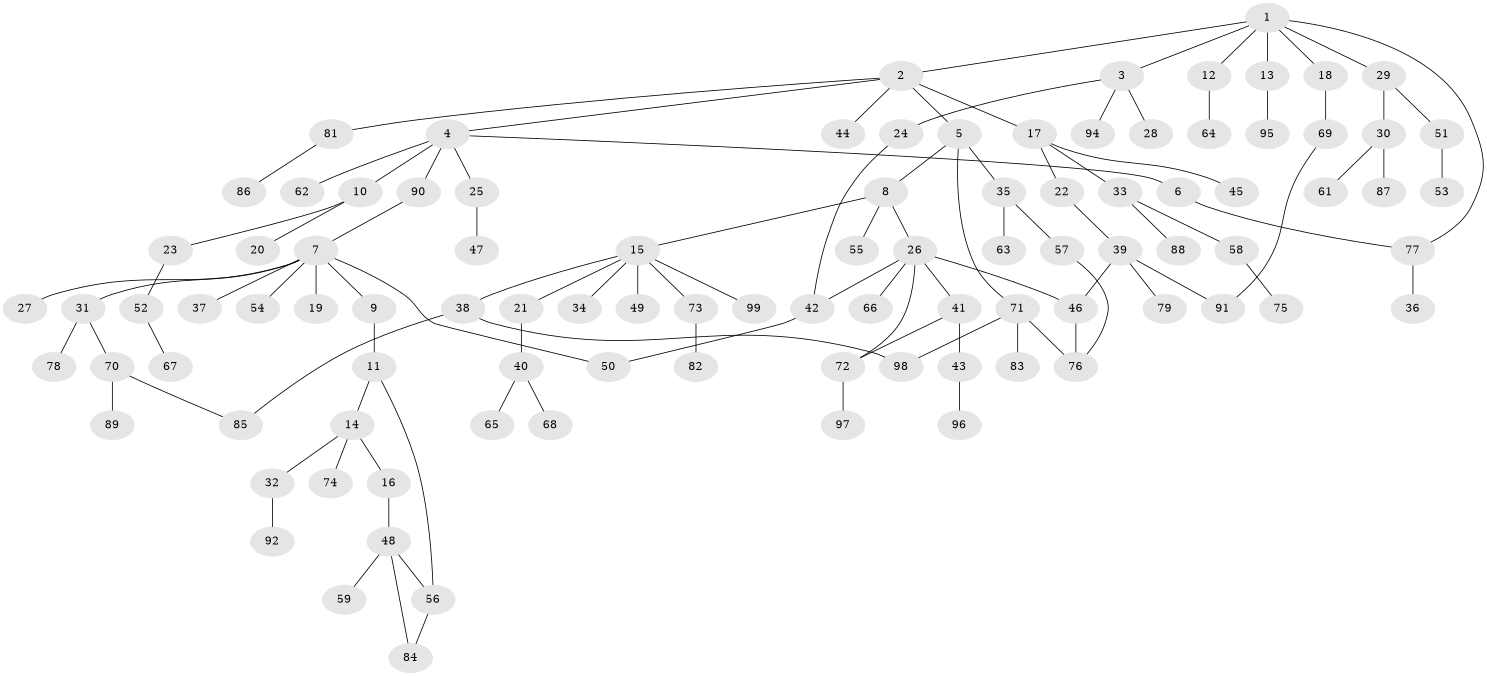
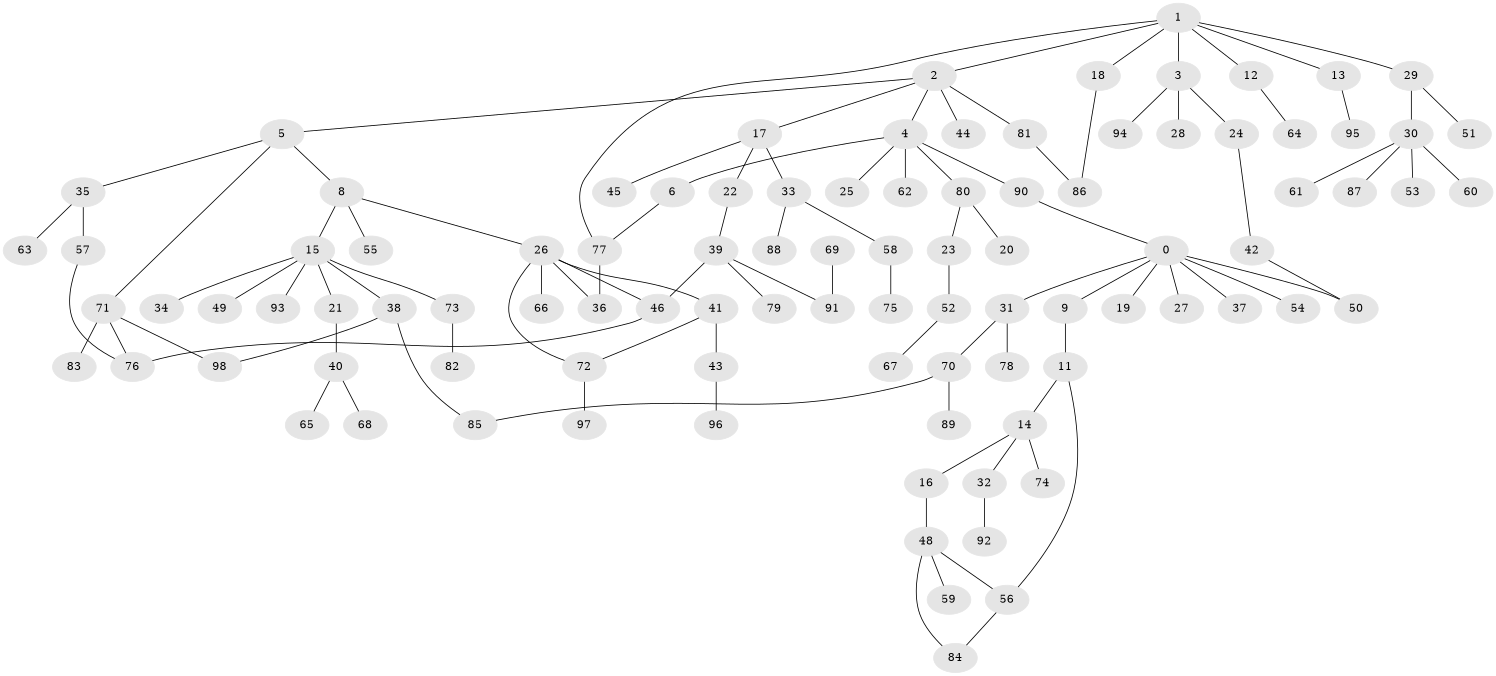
  graph {
    node [color=gray90 style=filled]
    1
    2
    3
    12
    13
    18
    29
    77
    4
    5
    17
    44
    81
    24
    28
    94
    64
    95
    69
    30
    51
    36
    6
-   10
+   10 [label=80]
    25
    62
    90
    8
    35
    71
    22
    33
    45
    86
    42
    20
    23
-   47
-   7
+   7 [label=0]
    15
    26
    55
    57
    63
    98
    76
    83
    9
    19
    27
    31
    37
    50
    54
    11
    70
    78
    21
    34
    38
    49
    73
-   93 [label=99]
+   93
    41
    46
    66
    72
    14
    56
    52
    16
    32
    74
    84
    48
    92
    40
    85
    82
    59
    39
    58
    88
    91
    65
    68
    79
    67
    43
    97
    53
+   60
    61
    87
    89
    75
    96
    1 -- 2
    1 -- 3
    1 -- 12
    1 -- 13
    1 -- 18
    1 -- 29
    1 -- 77
    2 -- 4
    2 -- 5
    2 -- 17
    2 -- 44
    2 -- 81
    3 -- 24
    3 -- 28
    3 -- 94
    12 -- 64
    13 -- 95
-   18 -- 69
+   18 -- 86
    29 -- 30
    29 -- 51
    77 -- 36
    4 -- 6
    4 -- 10
    4 -- 25
    4 -- 62
    4 -- 90
    5 -- 8
    5 -- 35
    5 -- 71
    17 -- 22
    17 -- 33
    17 -- 45
    81 -- 86
    24 -- 42
    69 -- 91
-   51 -- 53
+   30 -- 53
+   30 -- 60
    30 -- 61
    30 -- 87
    6 -- 77
    10 -- 20
    10 -- 23
-   25 -- 47
    90 -- 7
    8 -- 15
    8 -- 26
    8 -- 55
    35 -- 57
    35 -- 63
    71 -- 98
    71 -- 76
    71 -- 83
    22 -- 39
    33 -- 58
    33 -- 88
    42 -- 50
    23 -- 52
    7 -- 9
    7 -- 19
    7 -- 27
    7 -- 31
    7 -- 37
    7 -- 50
    7 -- 54
    15 -- 21
    15 -- 34
    15 -- 38
    15 -- 49
    15 -- 73
    15 -- 93
-   26 -- 42
+   26 -- 36
    26 -- 41
    26 -- 46
    26 -- 66
    26 -- 72
    57 -- 76
    9 -- 11
    31 -- 70
    31 -- 78
    11 -- 14
    11 -- 56
    70 -- 85
    70 -- 89
    21 -- 40
    38 -- 98
    38 -- 85
    73 -- 82
    41 -- 72
    41 -- 43
    46 -- 76
    72 -- 97
    14 -- 16
    14 -- 32
    14 -- 74
    56 -- 84
    52 -- 67
    16 -- 48
    32 -- 92
    48 -- 56
    48 -- 84
    48 -- 59
    40 -- 65
    40 -- 68
    39 -- 46
    39 -- 91
    39 -- 79
    58 -- 75
    43 -- 96
  }
